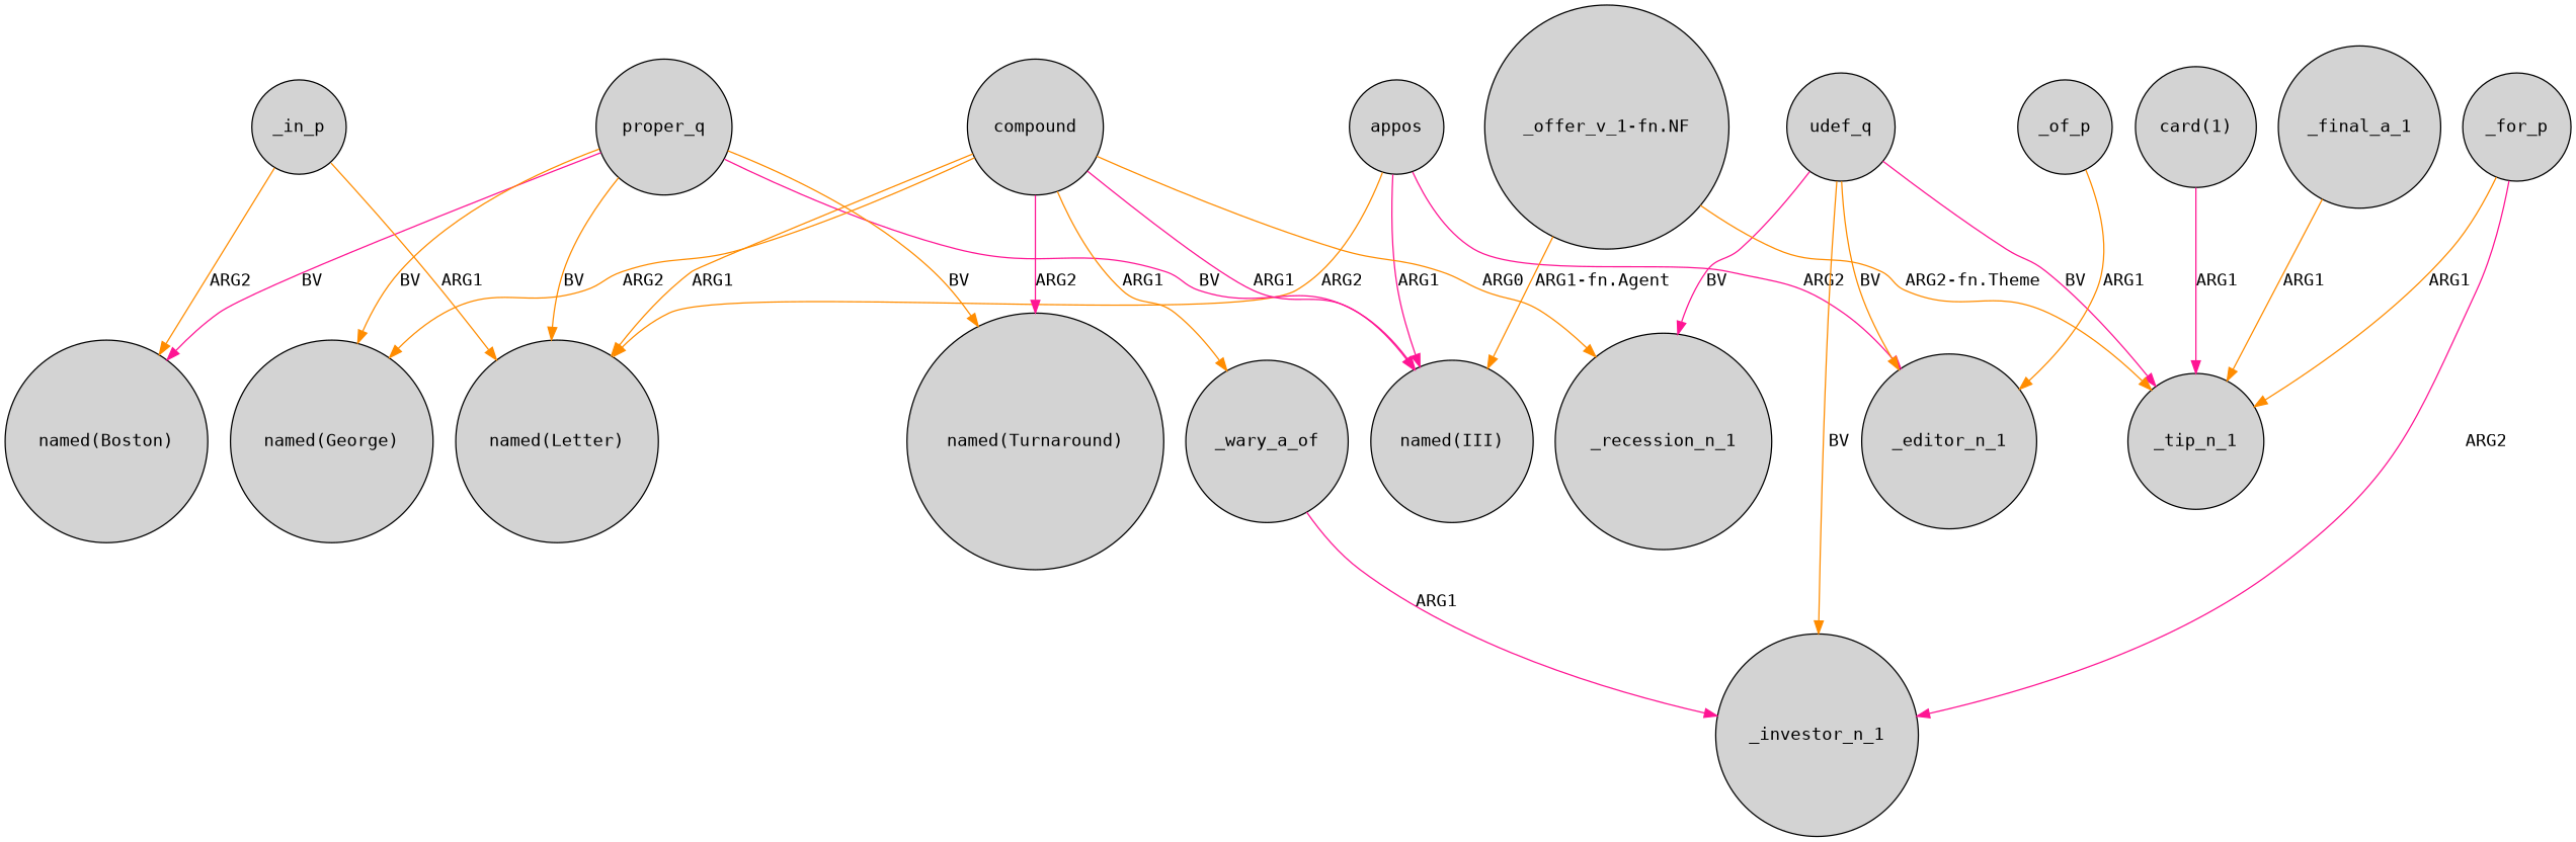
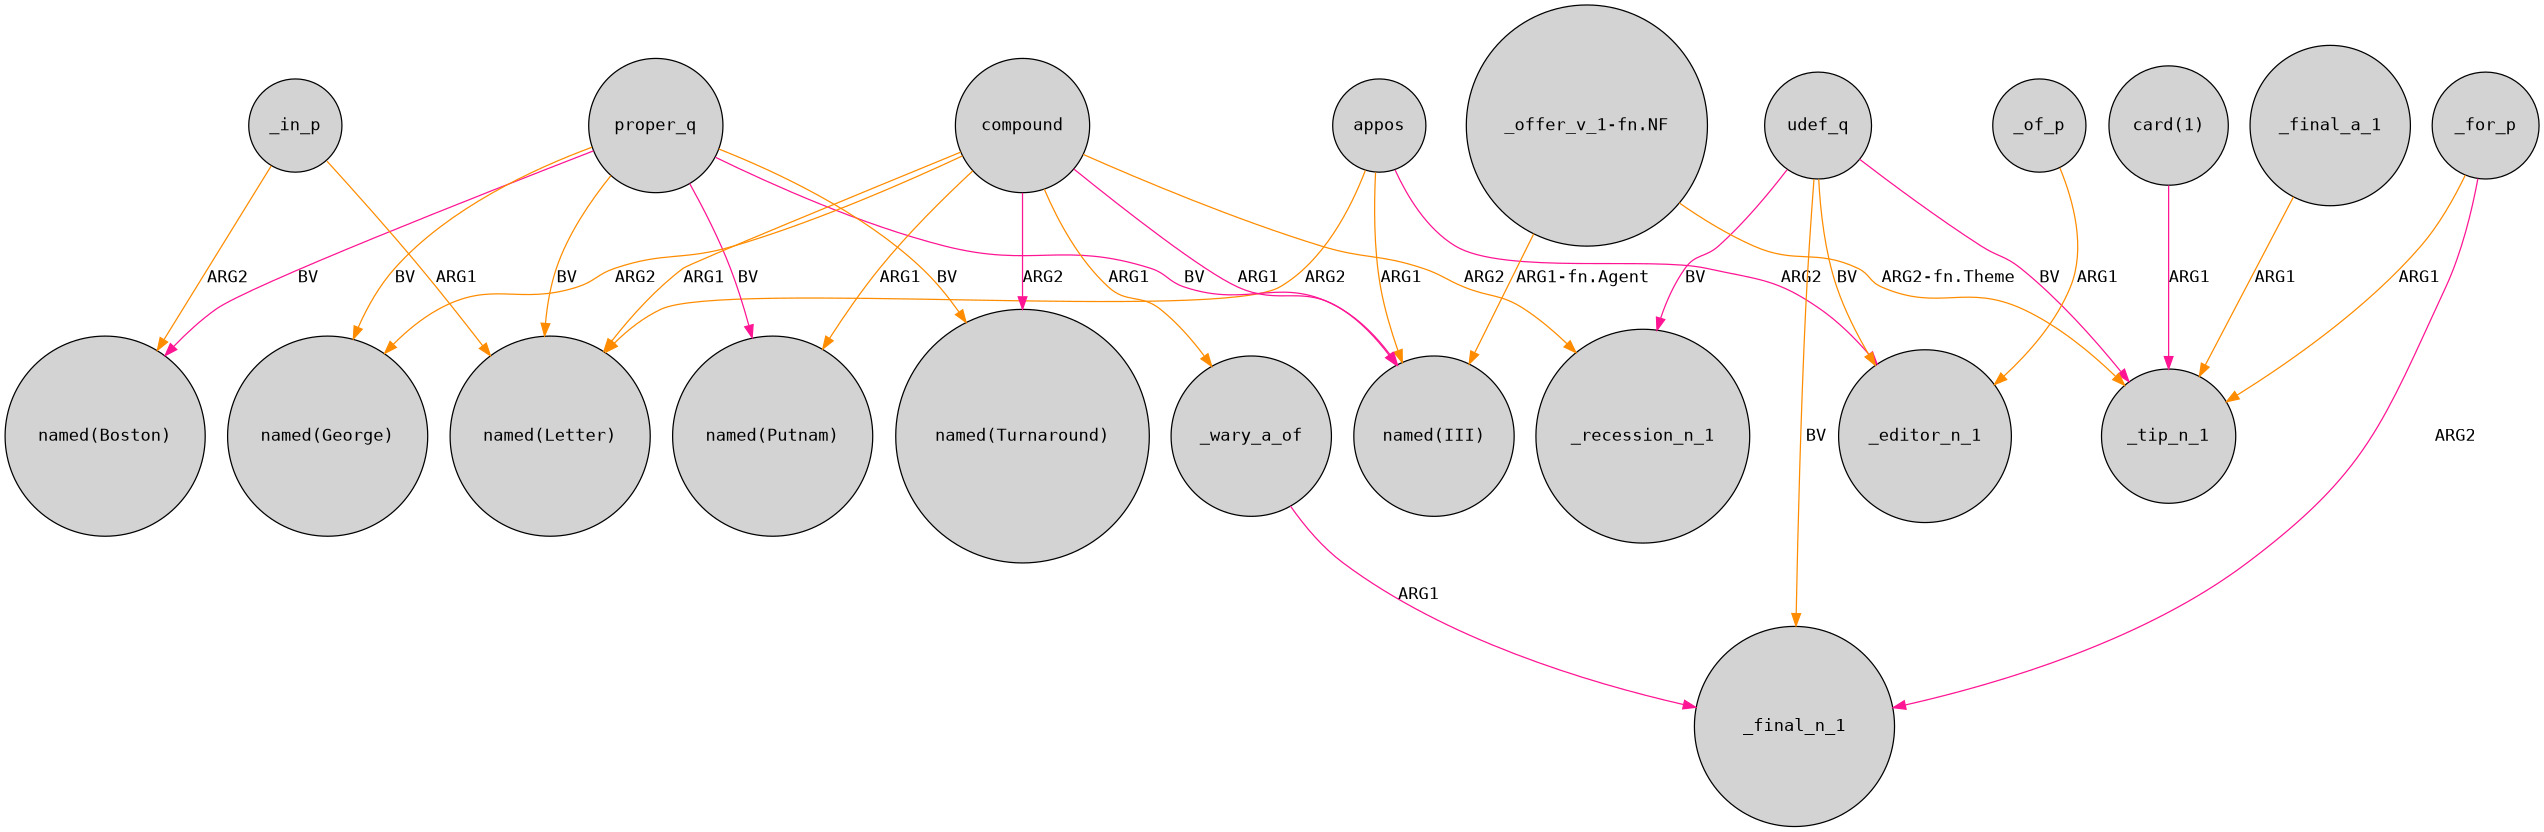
  digraph {
    fontname="DejaVu Sans Mono"
    node [fontname="DejaVu Sans Mono" shape=circle style=filled]
    edge [color=darkorange fontname="DejaVu Sans Mono"]
    appos
    "named(III)"
    _editor_n_1
    "named(Letter)"
    proper_q
    "named(Boston)"
    "named(George)"
    "named(Turnaround)"
+   "named(Putnam)"
    _in_p
    udef_q
-   _investor_n_1
+   _investor_n_1 [label=_final_n_1]
    _recession_n_1
    _tip_n_1
    compound
    _wary_a_of
    _for_p
    _of_p
    "_offer_v_1-fn.NF"
    "card(1)"
    _final_a_1
-   appos -> "named(III)" [color=deeppink label=ARG1]
+   appos -> "named(III)" [label=ARG1]
    appos -> _editor_n_1 [color=deeppink label=ARG2]
    appos -> "named(Letter)" [label=ARG2]
    proper_q -> "named(III)" [color=deeppink label=BV]
    proper_q -> "named(Letter)" [label=BV]
    proper_q -> "named(Boston)" [color=deeppink label=BV]
    proper_q -> "named(George)" [label=BV]
    proper_q -> "named(Turnaround)" [label=BV]
+   proper_q -> "named(Putnam)" [color=deeppink label=BV]
    _in_p -> "named(Letter)" [label=ARG1]
    _in_p -> "named(Boston)" [label=ARG2]
    udef_q -> _editor_n_1 [label=BV]
    udef_q -> _investor_n_1 [label=BV]
    udef_q -> _recession_n_1 [color=deeppink label=BV]
    udef_q -> _tip_n_1 [color=deeppink label=BV]
    compound -> "named(III)" [color=deeppink label=ARG1]
    compound -> "named(Letter)" [label=ARG1]
    compound -> "named(George)" [label=ARG2]
    compound -> "named(Turnaround)" [color=deeppink label=ARG2]
-   compound -> _recession_n_1 [label=ARG0]
+   compound -> "named(Putnam)" [label=ARG1]
+   compound -> _recession_n_1 [label=ARG2]
    compound -> _wary_a_of [label=ARG1]
    _wary_a_of -> _investor_n_1 [color=deeppink label=ARG1]
    _for_p -> _investor_n_1 [color=deeppink label=ARG2]
    _for_p -> _tip_n_1 [label=ARG1]
    _of_p -> _editor_n_1 [label=ARG1]
    "_offer_v_1-fn.NF" -> "named(III)" [label="ARG1-fn.Agent"]
    "_offer_v_1-fn.NF" -> _tip_n_1 [label="ARG2-fn.Theme"]
    "card(1)" -> _tip_n_1 [color=deeppink label=ARG1]
    _final_a_1 -> _tip_n_1 [label=ARG1]
  }
